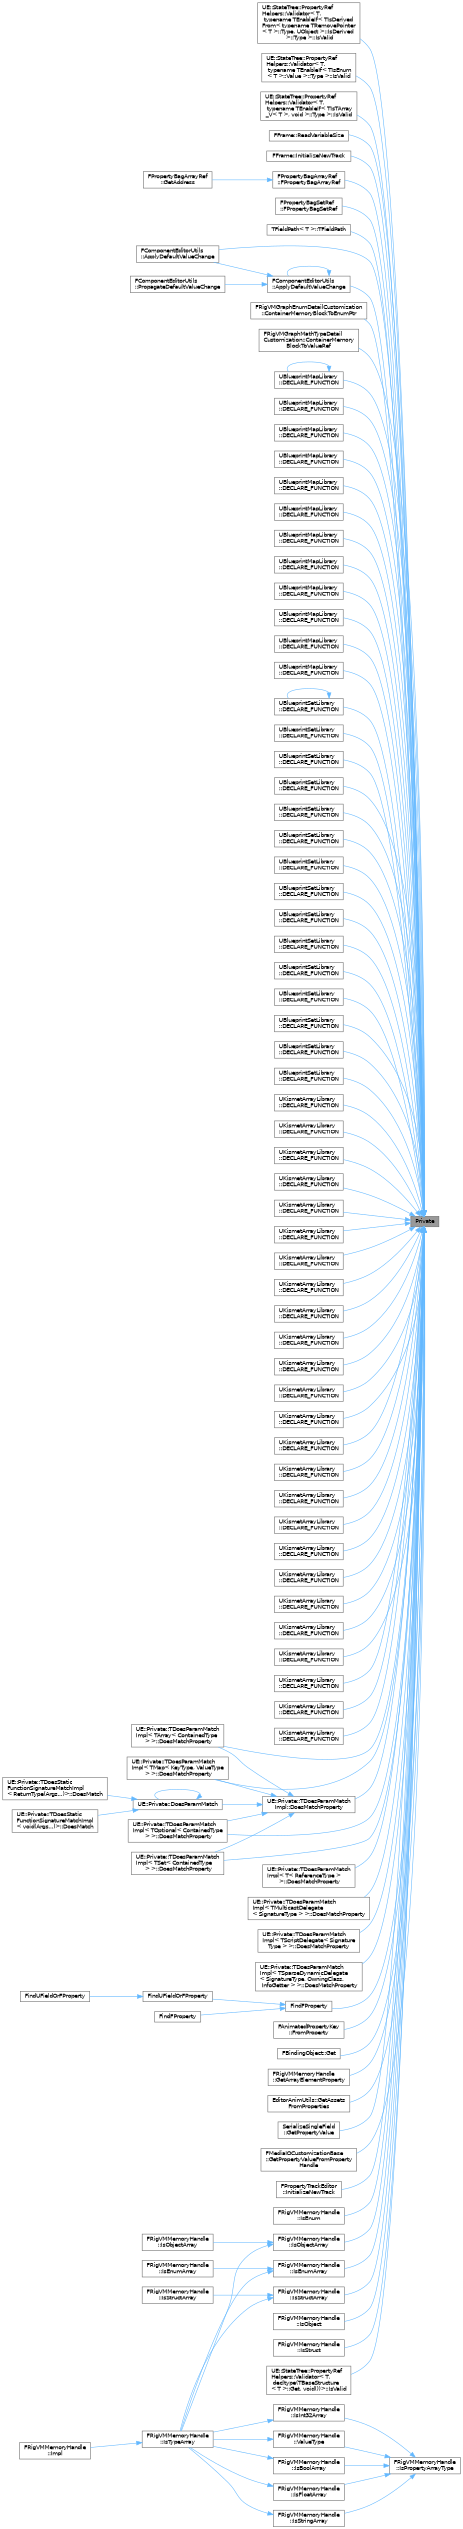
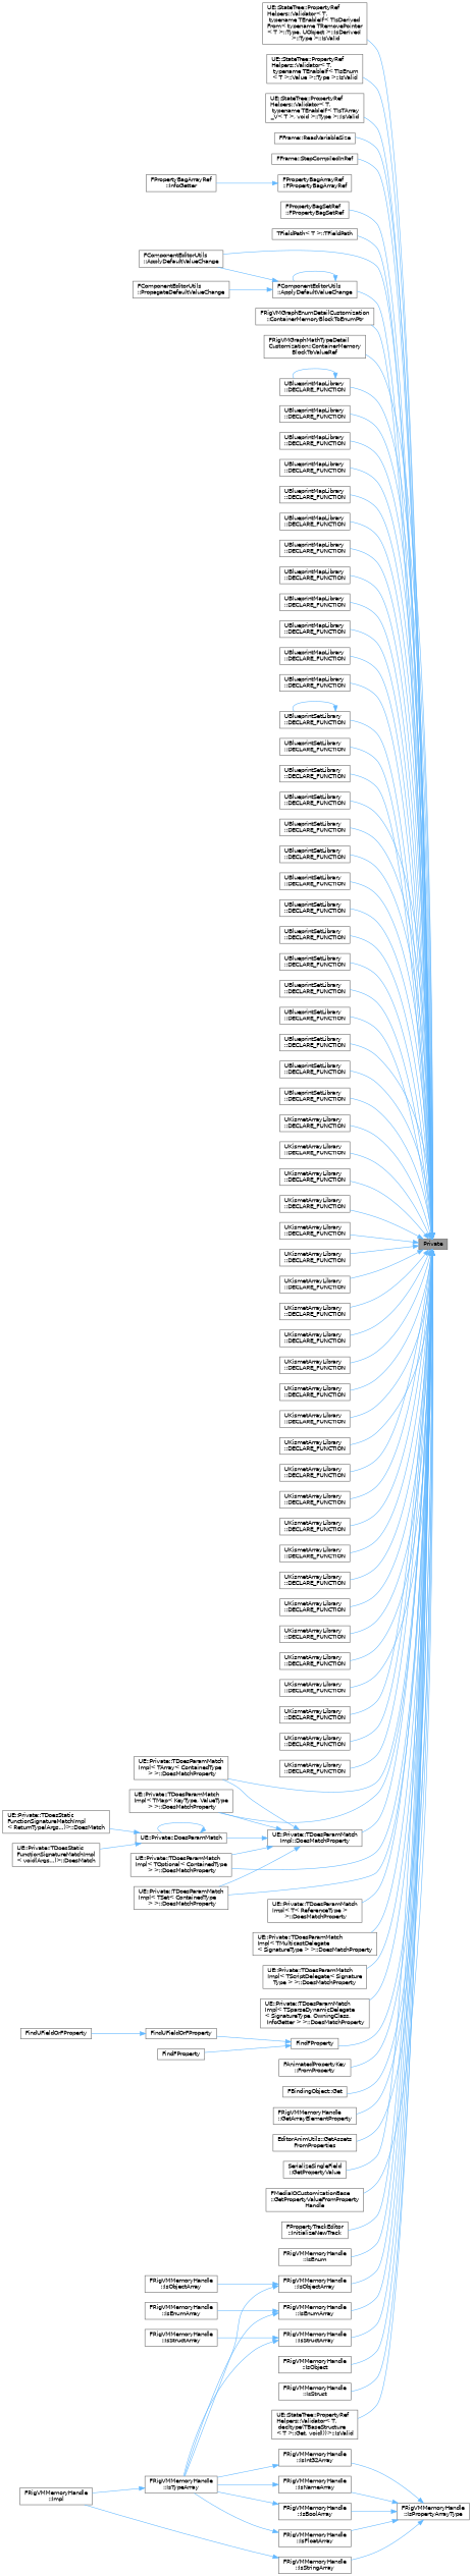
  digraph {
    rankdir=RL
    node [color=grey40 fillcolor=white fontname=Helvetica fontsize=10 shape=box style=filled]
    edge [color=steelblue1 dir=back fontname=Helvetica fontsize=10 labelfontname=Helvetica labelfontsize=10 style=solid]
    n1 [color=gray40 fillcolor=grey60 fontcolor=black height=0.2 label=Private width=0.4]
    n2 [height=0.2 label="FPropertyBagArrayRef\l::FPropertyBagArrayRef" width=0.4]
    n3 [height=0.2 label="FPropertyBagSetRef\l::FPropertyBagSetRef" width=0.4]
    n4 [height=0.2 label="TFieldPath\< T \>::TFieldPath" width=0.4]
    n5 [height=0.2 label="FComponentEditorUtils\l::ApplyDefaultValueChange" width=0.4]
    n6 [height=0.2 label="FComponentEditorUtils\l::ApplyDefaultValueChange" width=0.4]
    n7 [height=0.2 label="FRigVMGraphEnumDetailCustomization\l::ContainerMemoryBlockToEnumPtr" width=0.4]
    n8 [height=0.2 label="FRigVMGraphMathTypeDetail\lCustomization::ContainerMemory\lBlockToValueRef" width=0.4]
    n9 [height=0.2 label="UBlueprintMapLibrary\l::DECLARE_FUNCTION" width=0.4]
    n10 [height=0.2 label="UBlueprintMapLibrary\l::DECLARE_FUNCTION" width=0.4]
    n11 [height=0.2 label="UBlueprintMapLibrary\l::DECLARE_FUNCTION" width=0.4]
    n12 [height=0.2 label="UBlueprintMapLibrary\l::DECLARE_FUNCTION" width=0.4]
    n13 [height=0.2 label="UBlueprintMapLibrary\l::DECLARE_FUNCTION" width=0.4]
    n14 [height=0.2 label="UBlueprintMapLibrary\l::DECLARE_FUNCTION" width=0.4]
    n15 [height=0.2 label="UBlueprintMapLibrary\l::DECLARE_FUNCTION" width=0.4]
    n16 [height=0.2 label="UBlueprintMapLibrary\l::DECLARE_FUNCTION" width=0.4]
    n17 [height=0.2 label="UBlueprintMapLibrary\l::DECLARE_FUNCTION" width=0.4]
    n18 [height=0.2 label="UBlueprintMapLibrary\l::DECLARE_FUNCTION" width=0.4]
    n19 [height=0.2 label="UBlueprintMapLibrary\l::DECLARE_FUNCTION" width=0.4]
    n20 [height=0.2 label="UBlueprintMapLibrary\l::DECLARE_FUNCTION" width=0.4]
    n21 [height=0.2 label="UBlueprintSetLibrary\l::DECLARE_FUNCTION" width=0.4]
    n22 [height=0.2 label="UBlueprintSetLibrary\l::DECLARE_FUNCTION" width=0.4]
    n23 [height=0.2 label="UBlueprintSetLibrary\l::DECLARE_FUNCTION" width=0.4]
    n24 [height=0.2 label="UBlueprintSetLibrary\l::DECLARE_FUNCTION" width=0.4]
    n25 [height=0.2 label="UBlueprintSetLibrary\l::DECLARE_FUNCTION" width=0.4]
    n26 [height=0.2 label="UBlueprintSetLibrary\l::DECLARE_FUNCTION" width=0.4]
    n27 [height=0.2 label="UBlueprintSetLibrary\l::DECLARE_FUNCTION" width=0.4]
    n28 [height=0.2 label="UBlueprintSetLibrary\l::DECLARE_FUNCTION" width=0.4]
    n29 [height=0.2 label="UBlueprintSetLibrary\l::DECLARE_FUNCTION" width=0.4]
    n30 [height=0.2 label="UBlueprintSetLibrary\l::DECLARE_FUNCTION" width=0.4]
    n31 [height=0.2 label="UBlueprintSetLibrary\l::DECLARE_FUNCTION" width=0.4]
    n32 [height=0.2 label="UBlueprintSetLibrary\l::DECLARE_FUNCTION" width=0.4]
    n33 [height=0.2 label="UBlueprintSetLibrary\l::DECLARE_FUNCTION" width=0.4]
    n34 [height=0.2 label="UBlueprintSetLibrary\l::DECLARE_FUNCTION" width=0.4]
    n35 [height=0.2 label="UBlueprintSetLibrary\l::DECLARE_FUNCTION" width=0.4]
    n36 [height=0.2 label="UKismetArrayLibrary\l::DECLARE_FUNCTION" width=0.4]
    n37 [height=0.2 label="UKismetArrayLibrary\l::DECLARE_FUNCTION" width=0.4]
    n38 [height=0.2 label="UKismetArrayLibrary\l::DECLARE_FUNCTION" width=0.4]
    n39 [height=0.2 label="UKismetArrayLibrary\l::DECLARE_FUNCTION" width=0.4]
    n40 [height=0.2 label="UKismetArrayLibrary\l::DECLARE_FUNCTION" width=0.4]
    n41 [height=0.2 label="UKismetArrayLibrary\l::DECLARE_FUNCTION" width=0.4]
    n42 [height=0.2 label="UKismetArrayLibrary\l::DECLARE_FUNCTION" width=0.4]
    n43 [height=0.2 label="UKismetArrayLibrary\l::DECLARE_FUNCTION" width=0.4]
    n44 [height=0.2 label="UKismetArrayLibrary\l::DECLARE_FUNCTION" width=0.4]
    n45 [height=0.2 label="UKismetArrayLibrary\l::DECLARE_FUNCTION" width=0.4]
    n46 [height=0.2 label="UKismetArrayLibrary\l::DECLARE_FUNCTION" width=0.4]
    n47 [height=0.2 label="UKismetArrayLibrary\l::DECLARE_FUNCTION" width=0.4]
    n48 [height=0.2 label="UKismetArrayLibrary\l::DECLARE_FUNCTION" width=0.4]
    n49 [height=0.2 label="UKismetArrayLibrary\l::DECLARE_FUNCTION" width=0.4]
    n50 [height=0.2 label="UKismetArrayLibrary\l::DECLARE_FUNCTION" width=0.4]
    n51 [height=0.2 label="UKismetArrayLibrary\l::DECLARE_FUNCTION" width=0.4]
    n52 [height=0.2 label="UKismetArrayLibrary\l::DECLARE_FUNCTION" width=0.4]
    n53 [height=0.2 label="UKismetArrayLibrary\l::DECLARE_FUNCTION" width=0.4]
    n54 [height=0.2 label="UKismetArrayLibrary\l::DECLARE_FUNCTION" width=0.4]
    n55 [height=0.2 label="UKismetArrayLibrary\l::DECLARE_FUNCTION" width=0.4]
    n56 [height=0.2 label="UKismetArrayLibrary\l::DECLARE_FUNCTION" width=0.4]
    n57 [height=0.2 label="UKismetArrayLibrary\l::DECLARE_FUNCTION" width=0.4]
    n58 [height=0.2 label="UKismetArrayLibrary\l::DECLARE_FUNCTION" width=0.4]
    n59 [height=0.2 label="UKismetArrayLibrary\l::DECLARE_FUNCTION" width=0.4]
    n60 [height=0.2 label="UKismetArrayLibrary\l::DECLARE_FUNCTION" width=0.4]
    n61 [height=0.2 label="UE::Private::TDoesParamMatch\lImpl::DoesMatchProperty" width=0.4]
    n62 [height=0.2 label="UE::Private::TDoesParamMatch\lImpl\< TArray\< ContainedType\l \> \>::DoesMatchProperty" width=0.4]
    n63 [height=0.2 label="UE::Private::TDoesParamMatch\lImpl\< TMap\< KeyType, ValueType\l \> \>::DoesMatchProperty" width=0.4]
    n64 [height=0.2 label="UE::Private::TDoesParamMatch\lImpl\< TOptional\< ContainedType\l \> \>::DoesMatchProperty" width=0.4]
    n65 [height=0.2 label="UE::Private::TDoesParamMatch\lImpl\< TSet\< ContainedType\l \> \>::DoesMatchProperty" width=0.4]
    n66 [height=0.2 label="UE::Private::TDoesParamMatch\lImpl\< T\< ReferenceType \>\l \>::DoesMatchProperty" width=0.4]
    n67 [height=0.2 label="UE::Private::TDoesParamMatch\lImpl\< TMulticastDelegate\l\< SignatureType \> \>::DoesMatchProperty" width=0.4]
    n68 [height=0.2 label="UE::Private::TDoesParamMatch\lImpl\< TScriptDelegate\< Signature\lType \> \>::DoesMatchProperty" width=0.4]
    n69 [height=0.2 label="UE::Private::TDoesParamMatch\lImpl\< TSparseDynamicDelegate\l\< SignatureType, OwningClass,\l InfoGetter \> \>::DoesMatchProperty" width=0.4]
    n70 [height=0.2 label=FindFProperty width=0.4]
    n71 [height=0.2 label="FAnimatedPropertyKey\l::FromProperty" width=0.4]
    n72 [height=0.2 label="FBindingObject::Get" width=0.4]
    n73 [height=0.2 label="FRigVMMemoryHandle\l::GetArrayElementProperty" width=0.4]
    n74 [height=0.2 label="EditorAnimUtils::GetAssets\lFromProperties" width=0.4]
    n75 [height=0.2 label="SerializeSingleField\l::GetPropertyValue" width=0.4]
    n76 [height=0.2 label="FMediaIOCustomizationBase\l::GetPropertyValueFromProperty\lHandle" width=0.4]
    n77 [height=0.2 label="FPropertyTrackEditor\l::InitializeNewTrack" width=0.4]
    n78 [height=0.2 label="FRigVMMemoryHandle\l::IsEnum" width=0.4]
    n79 [height=0.2 label="FRigVMMemoryHandle\l::IsEnumArray" width=0.4]
    n80 [height=0.2 label="FRigVMMemoryHandle\l::IsObject" width=0.4]
    n81 [height=0.2 label="FRigVMMemoryHandle\l::IsObjectArray" width=0.4]
    n82 [height=0.2 label="FRigVMMemoryHandle\l::IsStruct" width=0.4]
    n83 [height=0.2 label="FRigVMMemoryHandle\l::IsStructArray" width=0.4]
    n84 [height=0.2 label="UE::StateTree::PropertyRef\lHelpers::Validator\< T,\l decltype(TBaseStructure\l\< T \>::Get, void())\>::IsValid" width=0.4]
    n85 [height=0.2 label="UE::StateTree::PropertyRef\lHelpers::Validator\< T,\l typename TEnableIf\< TIsDerived\lFrom\< typename TRemovePointer\l\< T \>::Type, UObject \>::IsDerived\l \>::Type \>::IsValid" width=0.4]
    n86 [height=0.2 label="UE::StateTree::PropertyRef\lHelpers::Validator\< T,\l typename TEnableIf\< TIsEnum\l\< T \>::Value \>::Type \>::IsValid" width=0.4]
    n87 [height=0.2 label="UE::StateTree::PropertyRef\lHelpers::Validator\< T,\l typename TEnableIf\< TIsTArray\l_V\< T \>, void \>::Type \>::IsValid" width=0.4]
    n88 [height=0.2 label="FFrame::ReadVariableSize" width=0.4]
-   n89 [height=0.2 label="FFrame::InitializeNewTrack" width=0.4]
-   n90 [height=0.2 label="FPropertyBagArrayRef\l::GetAddress" width=0.4]
+   n89 [height=0.2 label="FFrame::StepCompiledInRef" width=0.4]
+   n90 [height=0.2 label="FPropertyBagArrayRef\l::InfoGetter" width=0.4]
    n91 [height=0.2 label="FComponentEditorUtils\l::PropagateDefaultValueChange" width=0.4]
    n92 [height=0.2 label="UE::Private::DoesParamMatch" width=0.4]
    n93 [height=0.2 label=FindFProperty width=0.4]
    n94 [height=0.2 label=FindUFieldOrFProperty width=0.4]
    n95 [height=0.2 label="FRigVMMemoryHandle\l::IsTypeArray" width=0.4]
    n96 [height=0.2 label="FRigVMMemoryHandle\l::IsEnumArray" width=0.4]
    n97 [height=0.2 label="FRigVMMemoryHandle\l::IsObjectArray" width=0.4]
    n98 [height=0.2 label="FRigVMMemoryHandle\l::IsStructArray" width=0.4]
    n99 [height=0.2 label="UE::Private::TDoesStatic\lFunctionSignatureMatchImpl\l\< ReturnType(Args...)\>::DoesMatch" width=0.4]
    n100 [height=0.2 label="UE::Private::TDoesStatic\lFunctionSignatureMatchImpl\l\< void(Args...)\>::DoesMatch" width=0.4]
    n101 [height=0.2 label=FindUFieldOrFProperty width=0.4]
    n102 [height=0.2 label="FRigVMMemoryHandle\l::IsPropertyArrayType" width=0.4]
    n103 [height=0.2 label="FRigVMMemoryHandle\l::IsBoolArray" width=0.4]
    n104 [height=0.2 label="FRigVMMemoryHandle\l::IsFloatArray" width=0.4]
    n105 [height=0.2 label="FRigVMMemoryHandle\l::IsInt32Array" width=0.4]
-   n106 [height=0.2 label="FRigVMMemoryHandle\l::ValueType" width=0.4]
+   n106 [height=0.2 label="FRigVMMemoryHandle\l::IsNameArray" width=0.4]
    n107 [height=0.2 label="FRigVMMemoryHandle\l::IsStringArray" width=0.4]
    n108 [height=0.2 label="FRigVMMemoryHandle\l::Impl" width=0.4]
-   n1 -> n2
    n1 -> n3
    n1 -> n4
    n1 -> n5
    n1 -> n6
    n1 -> n7
    n1 -> n8
    n1 -> n9
    n1 -> n10
    n1 -> n11
    n1 -> n12
    n1 -> n13
    n1 -> n14
    n1 -> n15
    n1 -> n16
    n1 -> n17
    n1 -> n18
    n1 -> n19
    n1 -> n20
    n1 -> n21
    n1 -> n22
    n1 -> n23
    n1 -> n24
    n1 -> n25
    n1 -> n26
    n1 -> n27
    n1 -> n28
    n1 -> n29
    n1 -> n30
    n1 -> n31
    n1 -> n32
    n1 -> n33
    n1 -> n34
    n1 -> n35
    n1 -> n36
    n1 -> n37
    n1 -> n38
    n1 -> n39
    n1 -> n40
    n1 -> n41
    n1 -> n42
    n1 -> n43
    n1 -> n44
    n1 -> n45
    n1 -> n46
    n1 -> n47
    n1 -> n48
    n1 -> n49
    n1 -> n50
    n1 -> n51
    n1 -> n52
    n1 -> n53
    n1 -> n54
    n1 -> n55
    n1 -> n56
    n1 -> n57
    n1 -> n58
    n1 -> n59
    n1 -> n60
    n1 -> n61
    n1 -> n62
    n1 -> n63
    n1 -> n64
    n1 -> n65
    n1 -> n66
    n1 -> n67
    n1 -> n68
    n1 -> n69
    n1 -> n70
    n1 -> n71
    n1 -> n72
    n1 -> n73
    n1 -> n74
    n1 -> n75
    n1 -> n76
    n1 -> n77
    n1 -> n78
    n1 -> n79
    n1 -> n80
    n1 -> n81
    n1 -> n82
    n1 -> n83
    n1 -> n84
    n1 -> n85
    n1 -> n86
    n1 -> n87
    n1 -> n88
    n1 -> n89
    n2 -> n90
    n6 -> n5
    n6 -> n6
    n6 -> n91
    n9 -> n9
    n21 -> n21
    n61 -> n62
    n61 -> n63
    n61 -> n64
    n61 -> n65
    n61 -> n92
    n70 -> n93
    n70 -> n94
    n79 -> n95
    n79 -> n96
    n81 -> n95
    n81 -> n97
    n83 -> n95
    n83 -> n98
    n92 -> n92
    n92 -> n99
    n92 -> n100
    n94 -> n101
    n95 -> n108
    n102 -> n103
    n102 -> n104
    n102 -> n105
    n102 -> n106
    n102 -> n107
    n103 -> n95
    n104 -> n95
    n105 -> n95
    n106 -> n95
-   n107 -> n95
+   n107 -> n108
  }
